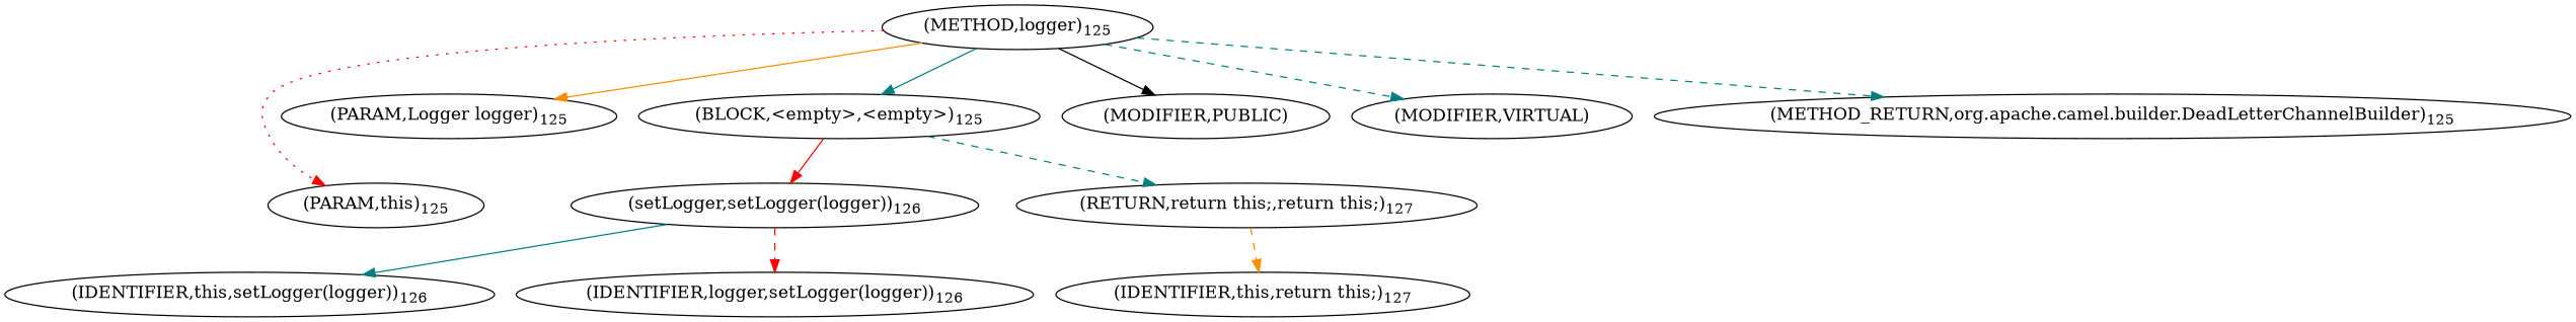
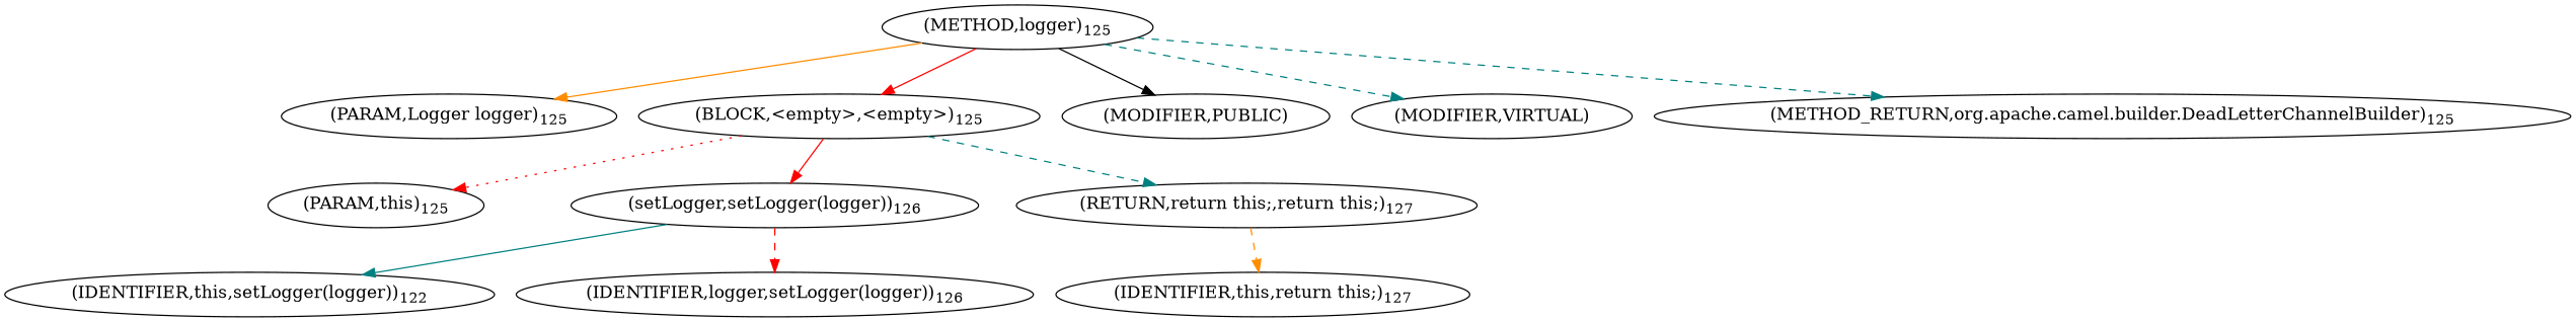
  digraph {
    edge [color=teal style=solid]
    n1 [label=<(METHOD,logger)<SUB>125</SUB>>]
    n2 [label=<(PARAM,this)<SUB>125</SUB>>]
    n3 [label=<(PARAM,Logger logger)<SUB>125</SUB>>]
    n4 [label=<(BLOCK,&lt;empty&gt;,&lt;empty&gt;)<SUB>125</SUB>>]
    n5 [label=<(MODIFIER,PUBLIC)>]
    n6 [label=<(MODIFIER,VIRTUAL)>]
    n7 [label=<(METHOD_RETURN,org.apache.camel.builder.DeadLetterChannelBuilder)<SUB>125</SUB>>]
    n8 [label=<(setLogger,setLogger(logger))<SUB>126</SUB>>]
    n9 [label=<(RETURN,return this;,return this;)<SUB>127</SUB>>]
-   n10 [label=<(IDENTIFIER,this,setLogger(logger))<SUB>126</SUB>>]
+   n10 [label=<(IDENTIFIER,this,setLogger(logger))<SUB>122</SUB>>]
    n11 [label=<(IDENTIFIER,logger,setLogger(logger))<SUB>126</SUB>>]
    n12 [label=<(IDENTIFIER,this,return this;)<SUB>127</SUB>>]
-   n1 -> n2 [color=red style=dotted]
+   n4 -> n2 [color=red style=dotted]
    n1 -> n3 [color=darkorange]
-   n1 -> n4
+   n1 -> n4 [color=red]
    n1 -> n5 [color=black]
    n1 -> n6 [style=dashed]
    n1 -> n7 [style=dashed]
    n4 -> n8 [color=red]
    n4 -> n9 [style=dashed]
    n8 -> n10
    n8 -> n11 [color=red style=dashed]
    n9 -> n12 [color=darkorange style=dashed]
  }
